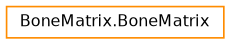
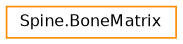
  digraph {
    rankdir=TB
-   n1 [color=darkorange fillcolor=white fontname=Helvetica fontsize=10 height=0.2 label="BoneMatrix.BoneMatrix" shape=box style=filled width=0.4]
+   n1 [color=darkorange fillcolor=white fontname=Helvetica fontsize=10 height=0.2 label="Spine.BoneMatrix" shape=box style=filled width=0.4]
  }
